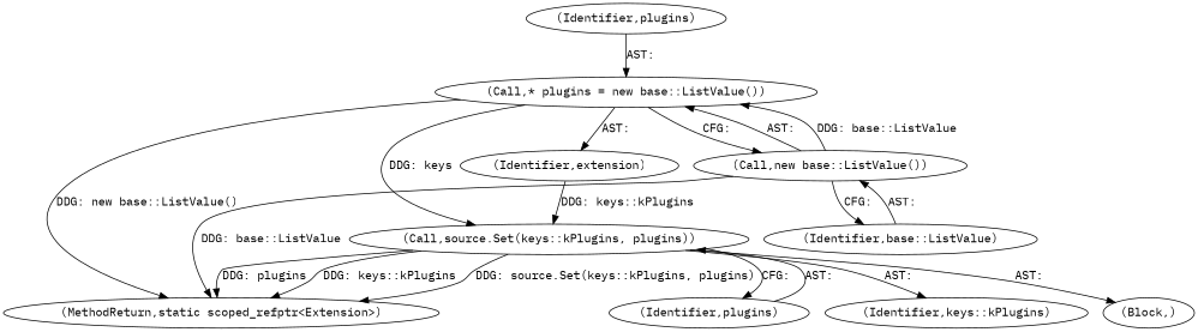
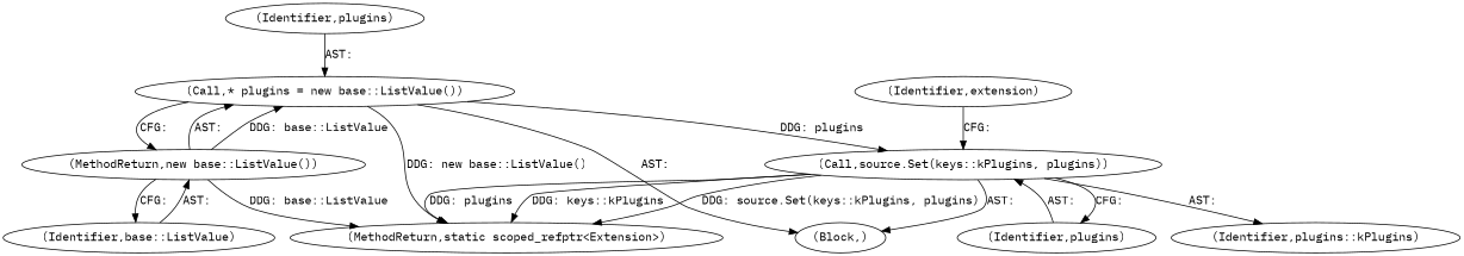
  digraph {
    fontname="IBM Plex Mono"
    node [fontname="IBM Plex Mono"]
    edge [fontname="IBM Plex Mono"]
    n1 [label="(Call,source.Set(keys::kPlugins, plugins))"]
    n2 [label="(Block,)"]
    n3 [label="(MethodReturn,static scoped_refptr<Extension>)"]
    n4 [label="(Identifier,plugins)"]
-   n5 [label="(Identifier,keys::kPlugins)"]
+   n5 [label="(Identifier,plugins::kPlugins)"]
    n6 [label="(Call,* plugins = new base::ListValue())"]
-   n7 [label="(Call,new base::ListValue())"]
+   n7 [label="(MethodReturn,new base::ListValue())"]
    n8 [label="(Identifier,base::ListValue)"]
    n9 [label="(Identifier,plugins)"]
    n10 [label="(Identifier,extension)"]
    n1 -> n2 [label="AST: "]
    n1 -> n3 [label="DDG: source.Set(keys::kPlugins, plugins)"]
    n1 -> n3 [label="DDG: plugins"]
    n1 -> n3 [label="DDG: keys::kPlugins"]
    n1 -> n4 [label="CFG: "]
    n1 -> n5 [label="AST: "]
    n4 -> n1 [label="AST: "]
-   n6 -> n1 [label="DDG: keys"]
-   n6 -> n10 [label="AST: "]
+   n6 -> n1 [label="DDG: plugins"]
+   n6 -> n2 [label="AST: "]
    n6 -> n3 [label="DDG: new base::ListValue()"]
    n6 -> n7 [label="CFG: "]
    n7 -> n3 [label="DDG: base::ListValue"]
    n7 -> n6 [label="AST: "]
    n7 -> n6 [label="DDG: base::ListValue"]
    n7 -> n8 [label="CFG: "]
    n8 -> n7 [label="AST: "]
    n9 -> n6 [label="AST: "]
-   n10 -> n1 [label="DDG: keys::kPlugins"]
+   n10 -> n1 [label="CFG: "]
  }
